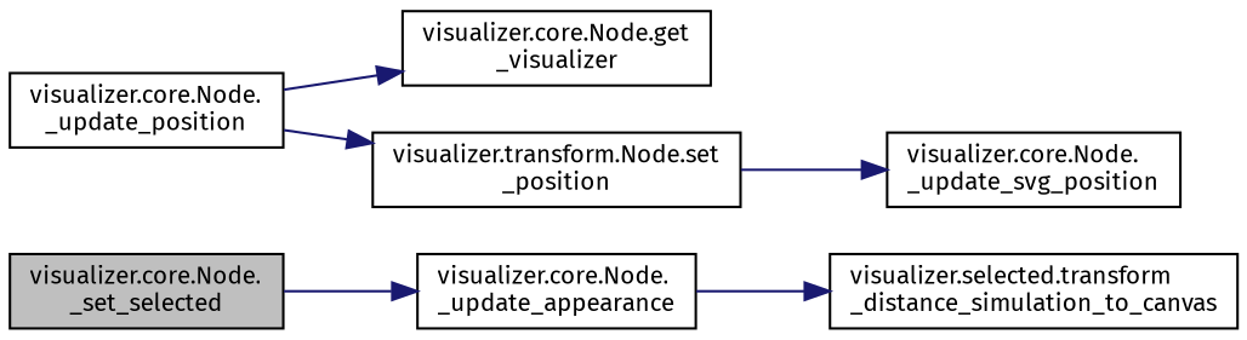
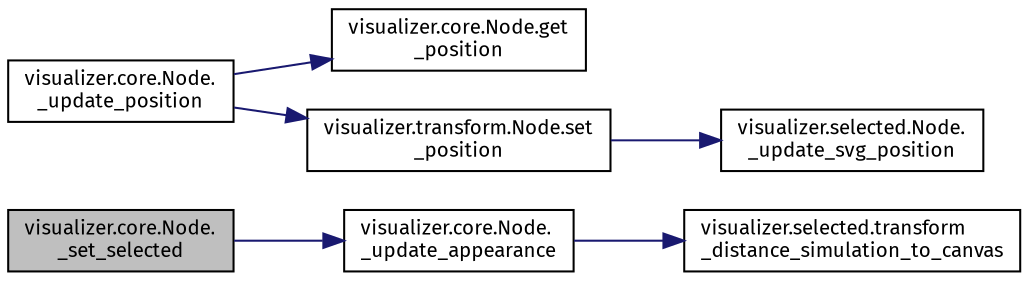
  digraph {
    fontname="Fira Sans"
    rankdir=LR
    node [color=black fillcolor=white fontname="Fira Sans" fontsize=10 shape=record style=filled]
    edge [color=midnightblue fontname="Fira Sans" fontsize=10 labelfontname=Helvetica labelfontsize=10 style=solid]
    n1 [fillcolor=grey75 fontcolor=black height=0.2 label="visualizer.core.Node.\l_set_selected" width=0.4]
    n2 [height=0.2 label="visualizer.core.Node.\l_update_appearance" width=0.4]
    n3 [height=0.2 label="visualizer.selected.transform\l_distance_simulation_to_canvas" width=0.4]
    n4 [height=0.2 label="visualizer.core.Node.\l_update_position" width=0.4]
-   n5 [height=0.2 label="visualizer.core.Node.get\l_visualizer" width=0.4]
+   n5 [height=0.2 label="visualizer.core.Node.get\l_position" width=0.4]
    n6 [height=0.2 label="visualizer.transform.Node.set\l_position" width=0.4]
-   n7 [height=0.2 label="visualizer.core.Node.\l_update_svg_position" width=0.4]
+   n7 [height=0.2 label="visualizer.selected.Node.\l_update_svg_position" width=0.4]
    n1 -> n2
    n2 -> n3
    n4 -> n5
    n4 -> n6
    n6 -> n7
  }
